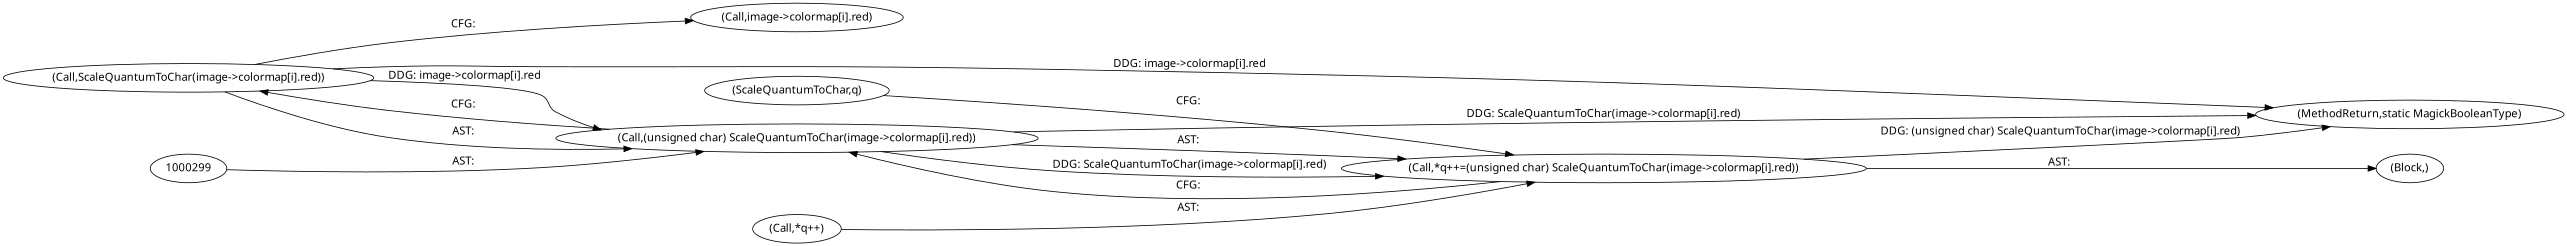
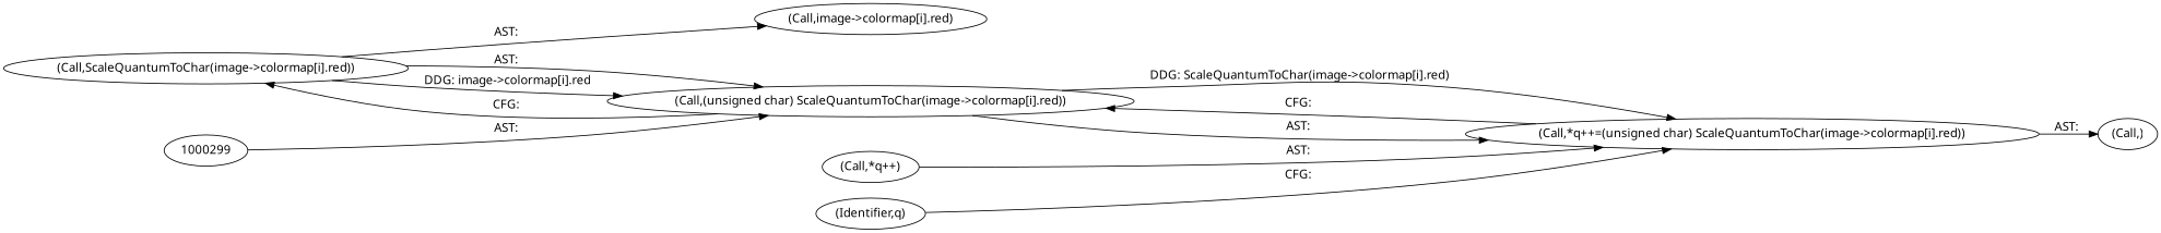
  digraph {
    fontname="Noto Sans"
    rankdir=LR
    node [fontname="Noto Sans"]
    edge [fontname="Noto Sans"]
    n1 [label="(Call,ScaleQuantumToChar(image->colormap[i].red))"]
    n2 [label="(Call,(unsigned char) ScaleQuantumToChar(image->colormap[i].red))"]
    n3 [label="(Call,image->colormap[i].red)"]
-   n4 [label="(MethodReturn,static MagickBooleanType)"]
    n5 [label="(Call,*q++=(unsigned char) ScaleQuantumToChar(image->colormap[i].red))"]
-   n6 [label="(Block,)"]
+   n6 [label="(Call,)"]
    n7 [label="(Call,*q++)"]
-   n8 [label="(ScaleQuantumToChar,q)"]
+   n8 [label="(Identifier,q)"]
    n9 [label=1000299]
    n1 -> n2 [label="AST: "]
    n1 -> n2 [label="DDG: image->colormap[i].red"]
-   n1 -> n3 [label="CFG: "]
-   n1 -> n4 [label="DDG: image->colormap[i].red"]
+   n1 -> n3 [label="AST: "]
    n2 -> n1 [label="CFG: "]
-   n2 -> n4 [label="DDG: ScaleQuantumToChar(image->colormap[i].red)"]
    n2 -> n5 [label="AST: "]
    n2 -> n5 [label="DDG: ScaleQuantumToChar(image->colormap[i].red)"]
    n5 -> n2 [label="CFG: "]
-   n5 -> n4 [label="DDG: (unsigned char) ScaleQuantumToChar(image->colormap[i].red)"]
    n5 -> n6 [label="AST: "]
    n7 -> n5 [label="AST: "]
    n8 -> n5 [label="CFG: "]
    n9 -> n2 [label="AST: "]
  }
